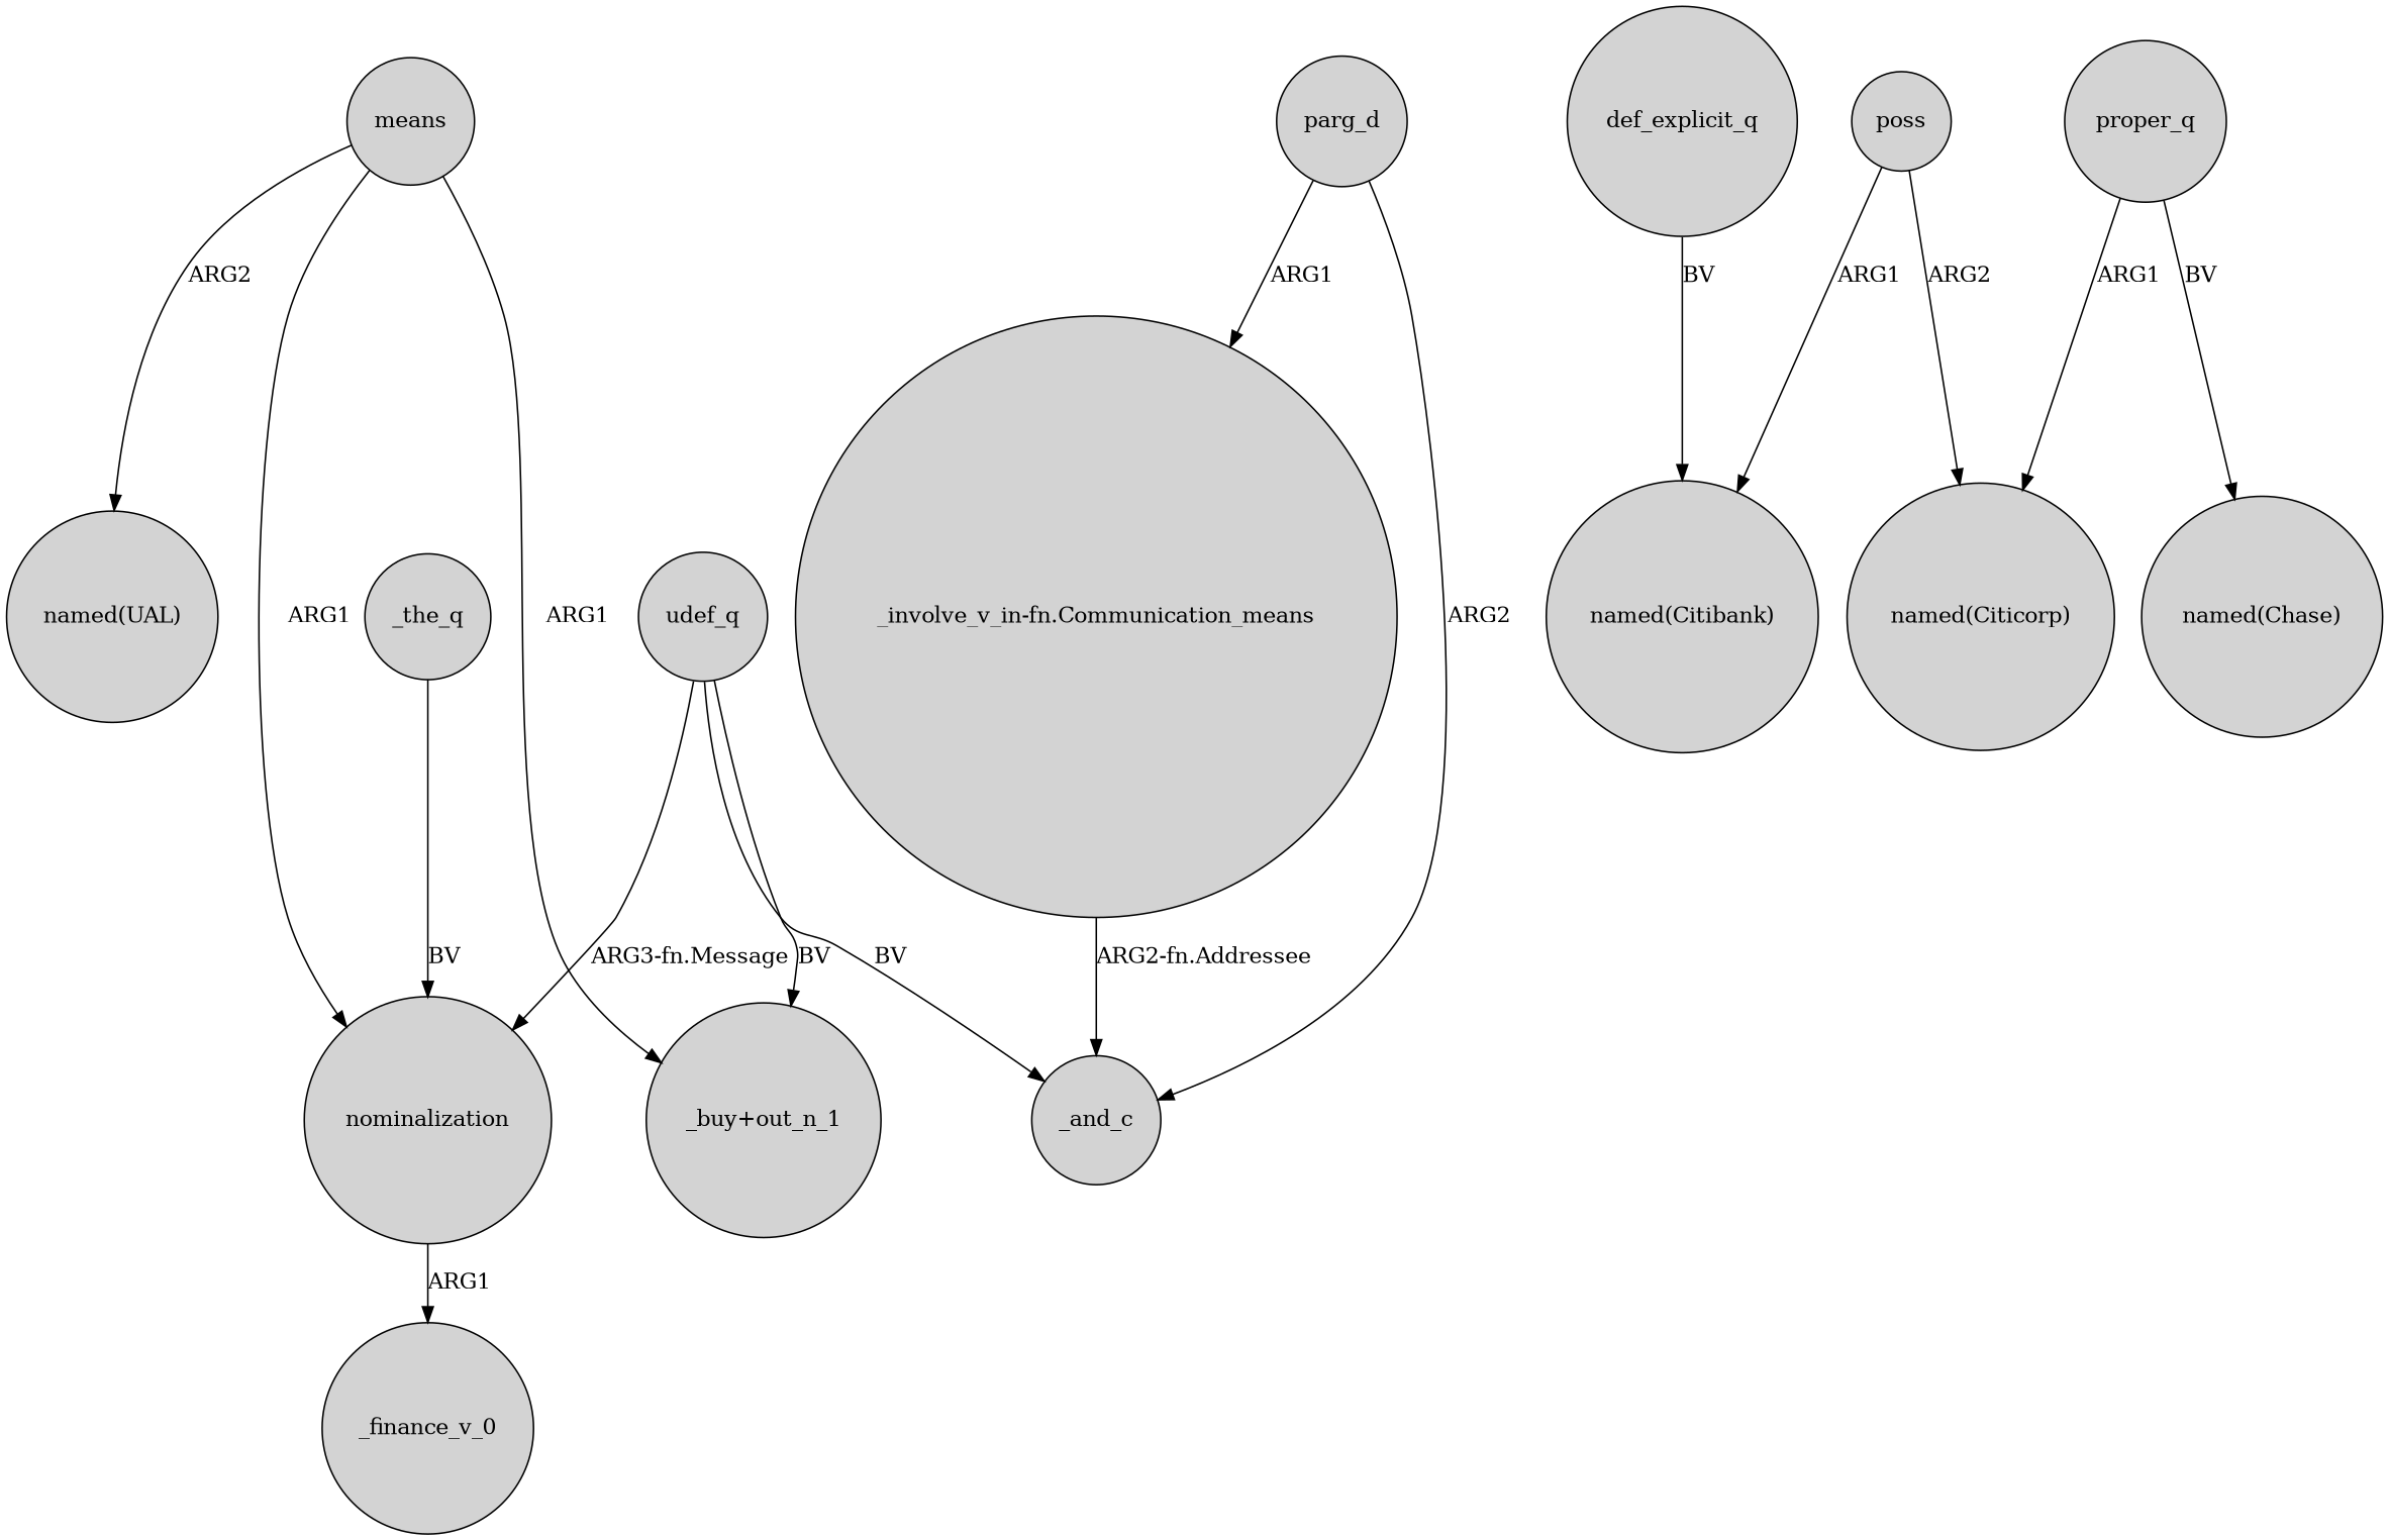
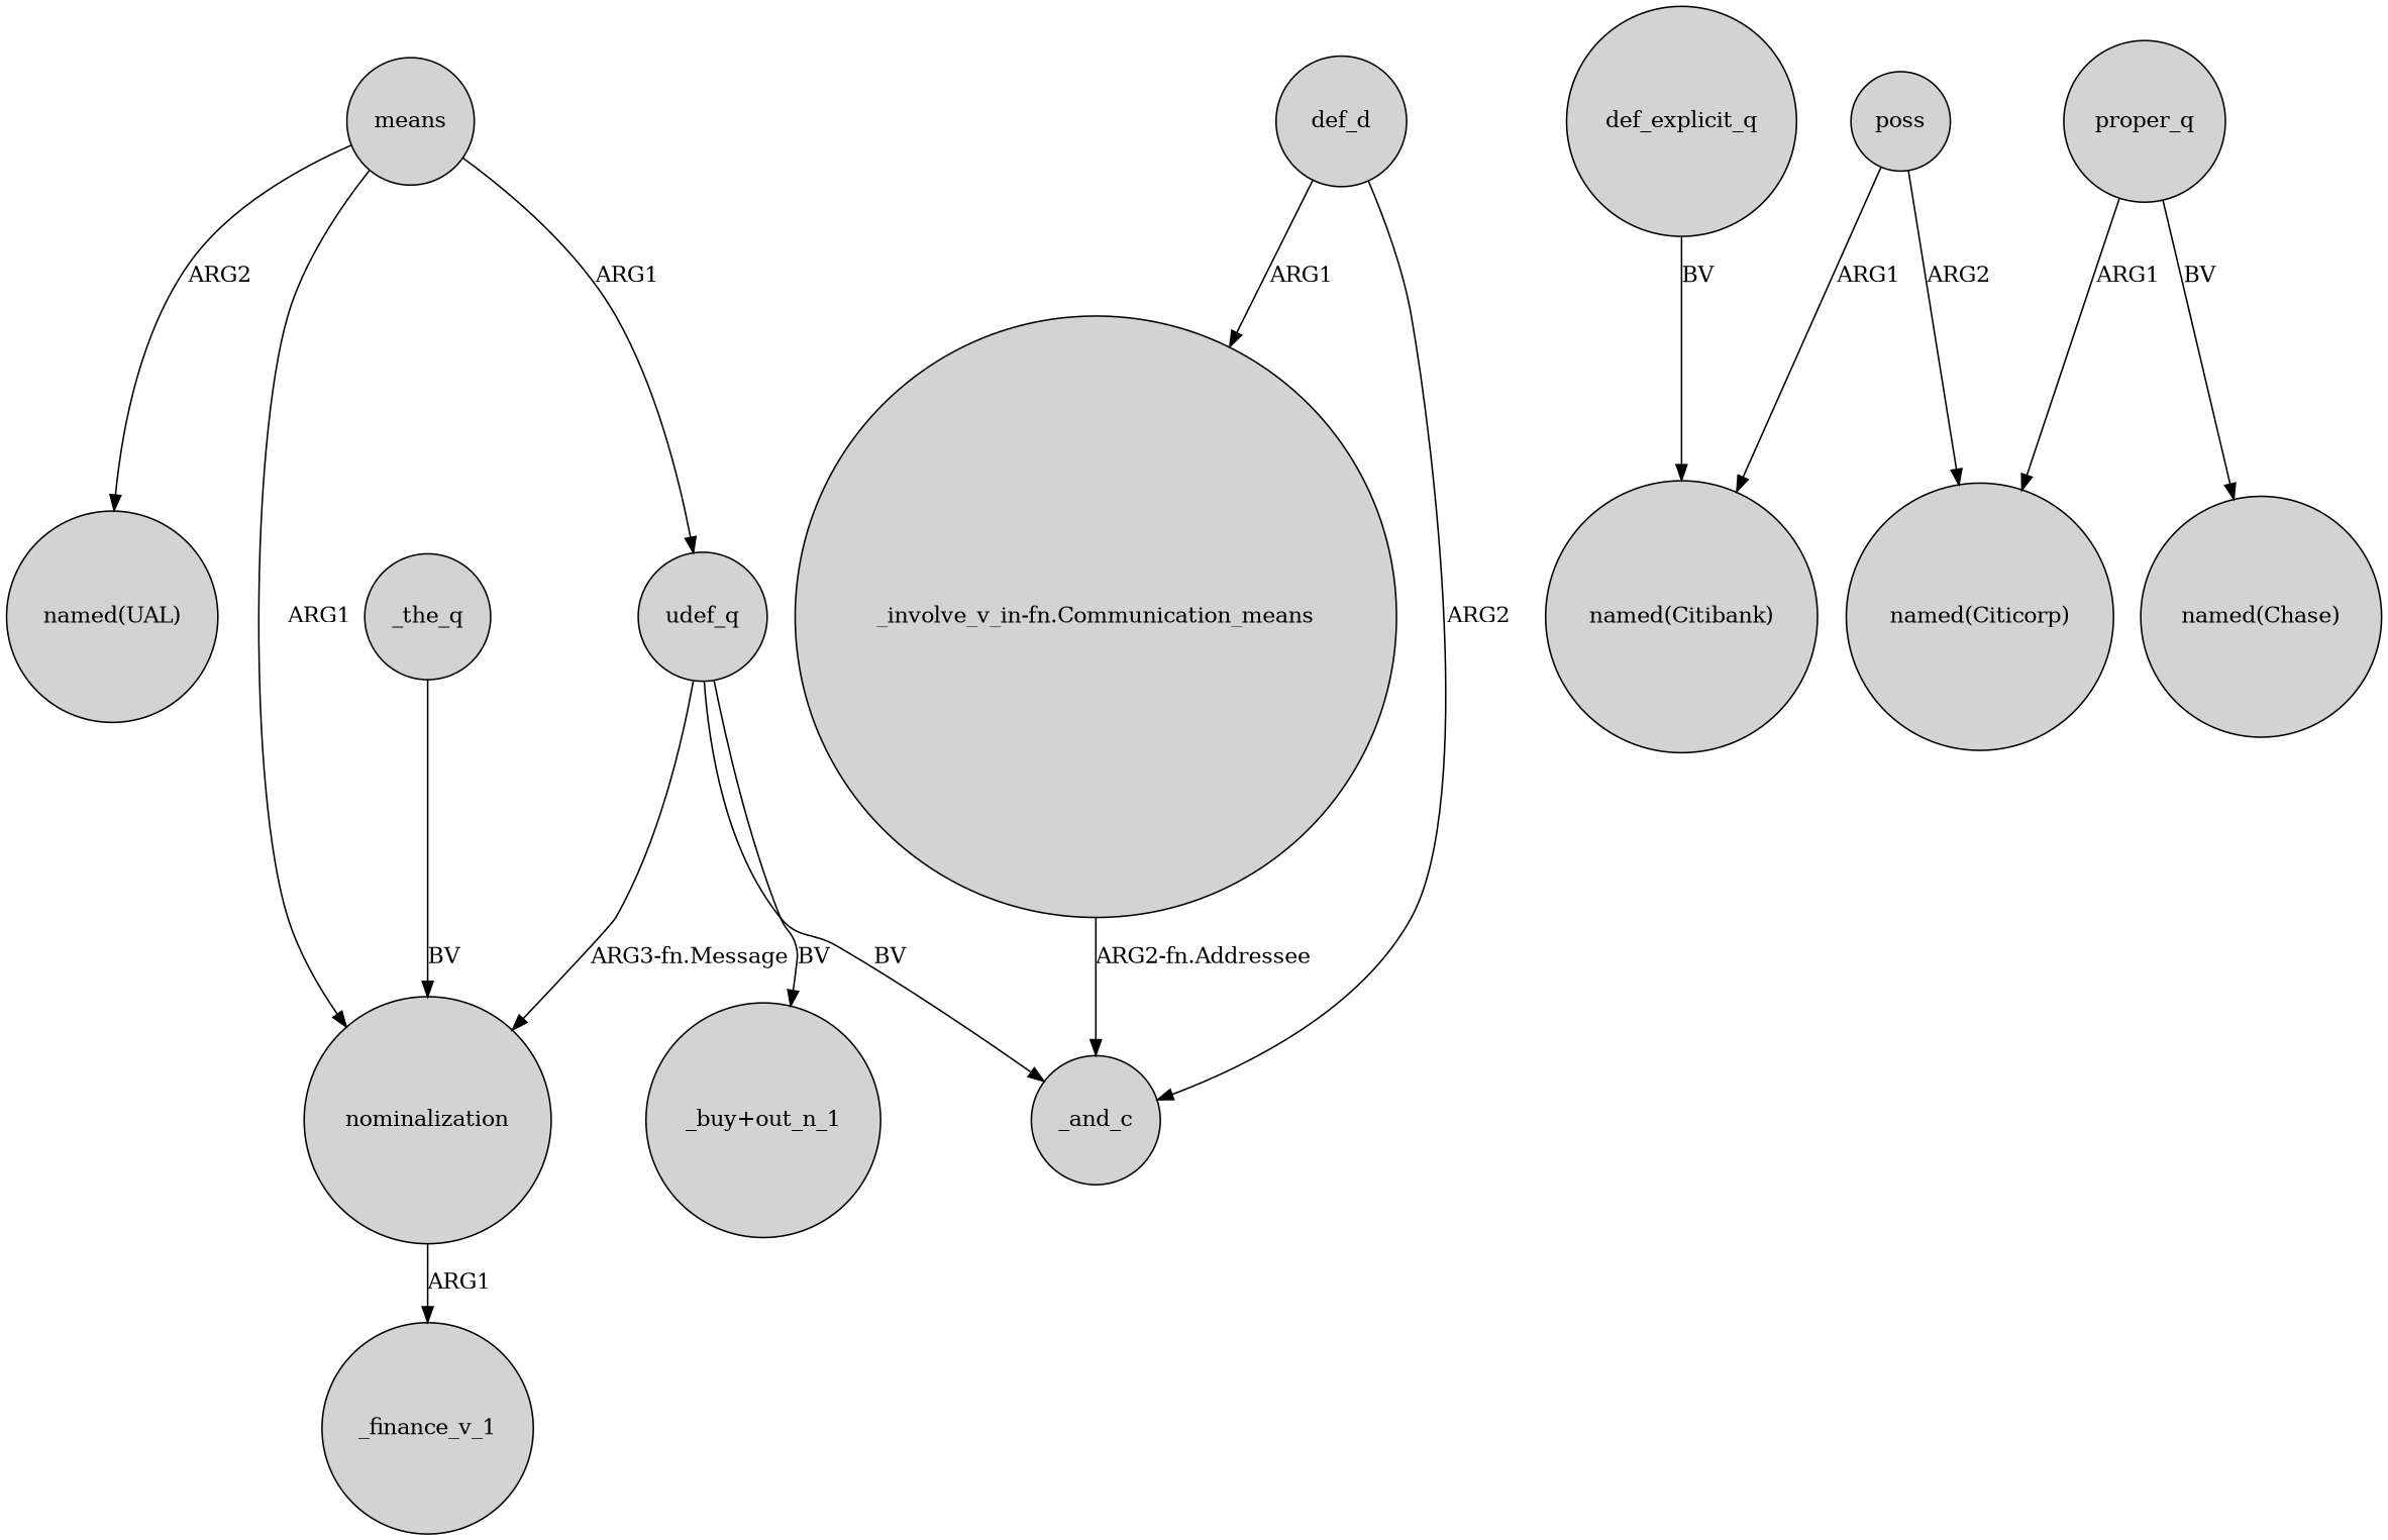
  digraph {
    node [shape=circle style=filled]
    n1 [label=means]
    "named(UAL)"
    nominalization
    "_buy+out_n_1"
-   _finance_v_1 [label=_finance_v_0]
+   _finance_v_1
    def_explicit_q
    "named(Citibank)"
    _the_q
    udef_q
    _and_c
    proper_q
    "named(Citicorp)"
    "named(Chase)"
    "_involve_v_in-fn.Communication_means"
    poss
-   parg_d
+   parg_d [label=def_d]
    n1 -> "named(UAL)" [label=ARG2]
    n1 -> nominalization [label=ARG1]
-   n1 -> "_buy+out_n_1" [label=ARG1]
+   n1 -> udef_q [label=ARG1]
    nominalization -> _finance_v_1 [label=ARG1]
    def_explicit_q -> "named(Citibank)" [label=BV]
    _the_q -> nominalization [label=BV]
    udef_q -> nominalization [label="ARG3-fn.Message"]
    udef_q -> "_buy+out_n_1" [label=BV]
    udef_q -> _and_c [label=BV]
    proper_q -> "named(Citicorp)" [label=ARG1]
    proper_q -> "named(Chase)" [label=BV]
    "_involve_v_in-fn.Communication_means" -> _and_c [label="ARG2-fn.Addressee"]
    poss -> "named(Citibank)" [label=ARG1]
    poss -> "named(Citicorp)" [label=ARG2]
    parg_d -> _and_c [label=ARG2]
    parg_d -> "_involve_v_in-fn.Communication_means" [label=ARG1]
  }
